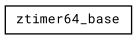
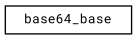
  digraph {
    rankdir=TB
    fontname="Roboto Mono"
-   n1 [color=black fillcolor=white fontname="Roboto Mono" fontsize=10 height=0.2 label=ztimer64_base shape=record style=filled width=0.4]
+   n1 [color=black fillcolor=white fontname="Roboto Mono" fontsize=10 height=0.2 label=base64_base shape=record style=filled width=0.4]
  }
